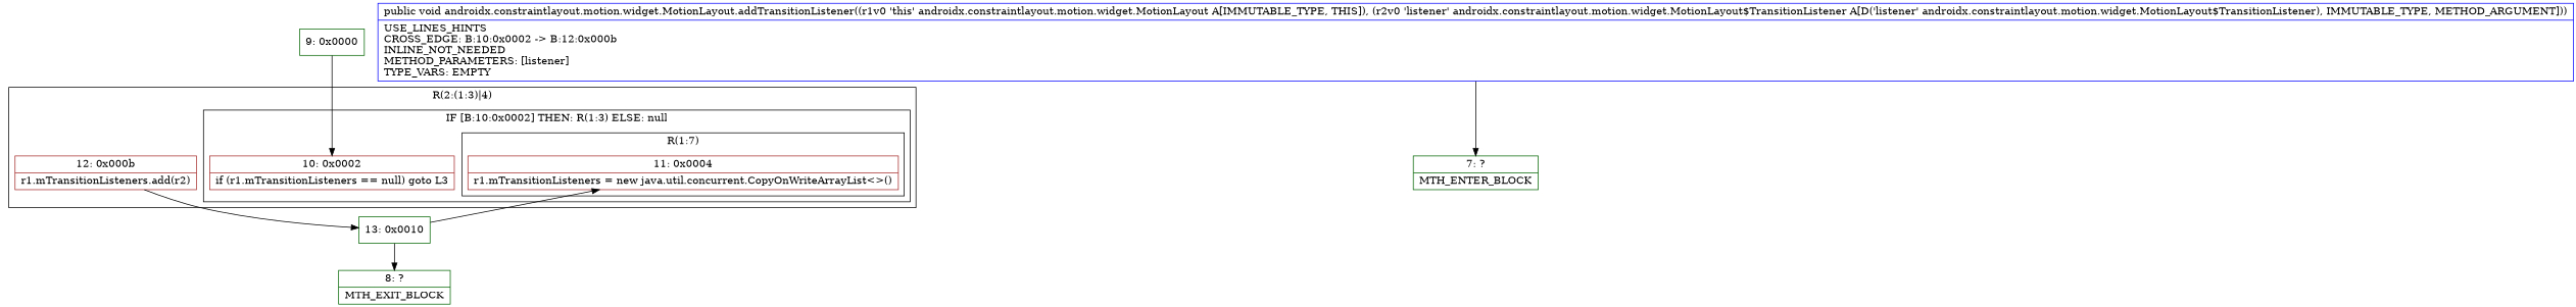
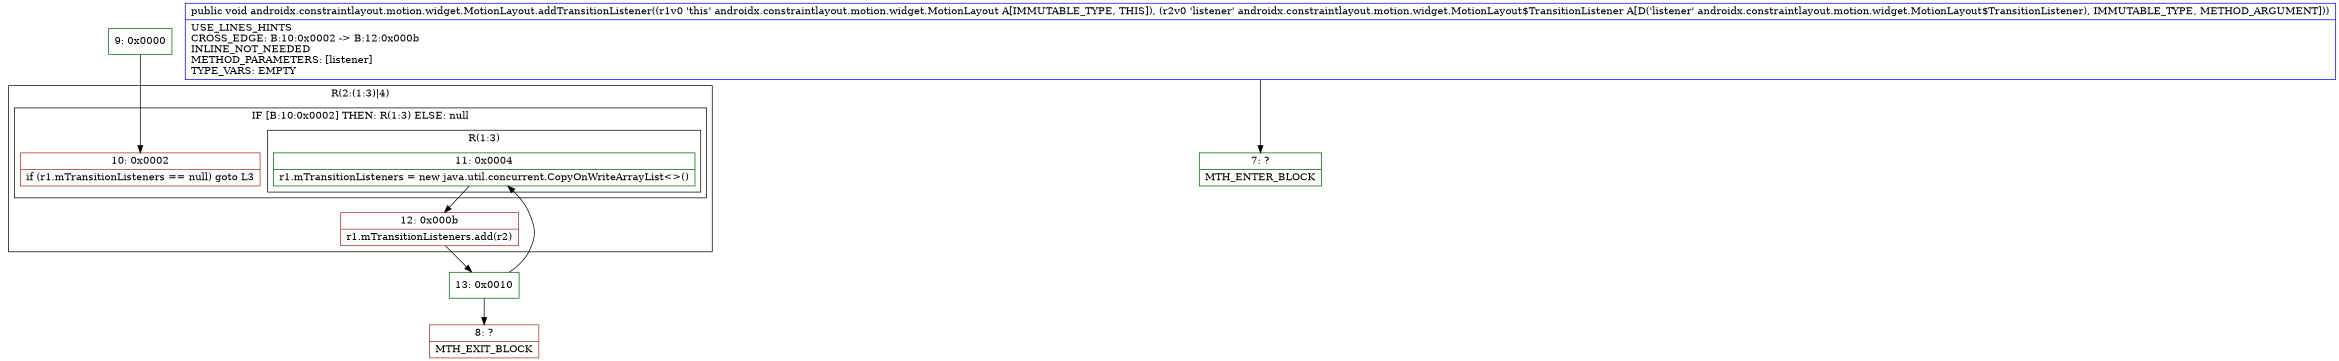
  digraph {
    node [color=darkgreen shape=record]
-   n1 [color=brown label="{11\:\ 0x0004|r1.mTransitionListeners = new java.util.concurrent.CopyOnWriteArrayList\<\>()\l}"]
+   n1 [label="{11\:\ 0x0004|r1.mTransitionListeners = new java.util.concurrent.CopyOnWriteArrayList\<\>()\l}"]
    n2 [color=brown label="{10\:\ 0x0002|if (r1.mTransitionListeners == null) goto L3\l}"]
    n3 [color=brown label="{12\:\ 0x000b|r1.mTransitionListeners.add(r2)\l}"]
    n4 [label="{13\:\ 0x0010}"]
-   n5 [label="{8\:\ ?|MTH_EXIT_BLOCK\l}"]
+   n5 [color=brown label="{8\:\ ?|MTH_EXIT_BLOCK\l}"]
    n6 [label="{7\:\ ?|MTH_ENTER_BLOCK\l}"]
    n7 [label="{9\:\ 0x0000}"]
    n8 [color=blue label="{public void androidx.constraintlayout.motion.widget.MotionLayout.addTransitionListener((r1v0 'this' androidx.constraintlayout.motion.widget.MotionLayout A[IMMUTABLE_TYPE, THIS]), (r2v0 'listener' androidx.constraintlayout.motion.widget.MotionLayout$TransitionListener A[D('listener' androidx.constraintlayout.motion.widget.MotionLayout$TransitionListener), IMMUTABLE_TYPE, METHOD_ARGUMENT]))  | USE_LINES_HINTS\lCROSS_EDGE: B:10:0x0002 \-\> B:12:0x000b\lINLINE_NOT_NEEDED\lMETHOD_PARAMETERS: [listener]\lTYPE_VARS: EMPTY\l}"]
    subgraph cluster_1 {
      label="R(2:(1:3)|4)"
      n3
      subgraph cluster_2 {
        label="IF [B:10:0x0002] THEN: R(1:3) ELSE: null"
        n2
        subgraph cluster_3 {
-         label="R(1:7)"
+         label="R(1:3)"
          n1
        }
      }
    }
+   n1 -> n3
    n3 -> n4
    n4 -> n1
    n4 -> n5
    n7 -> n2
    n8 -> n6
  }
